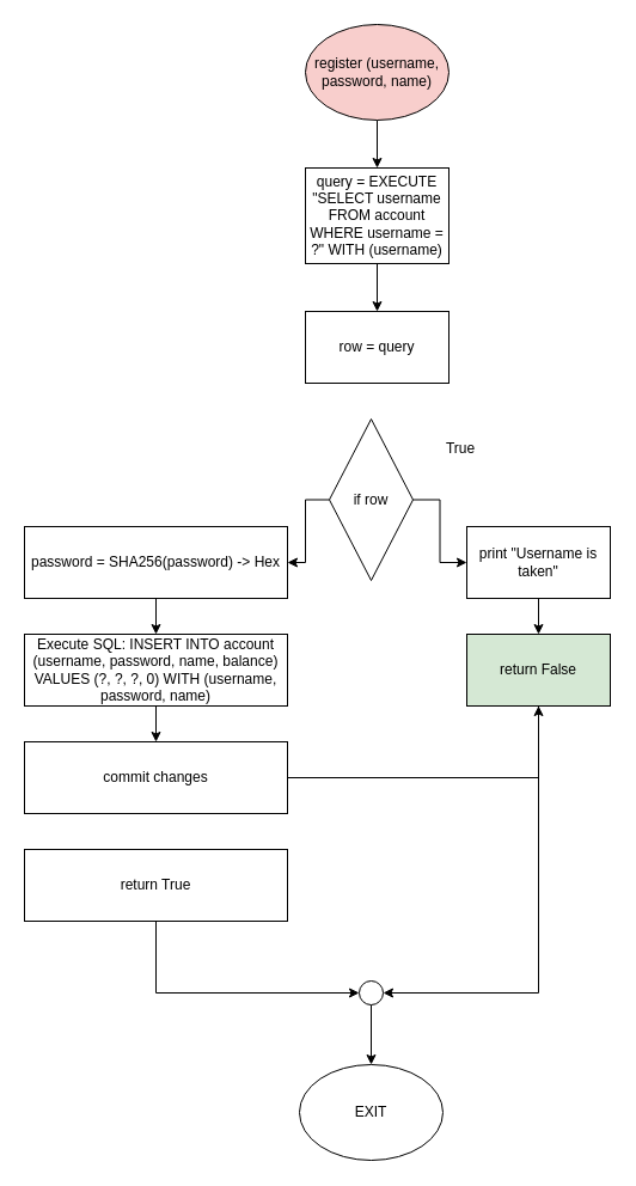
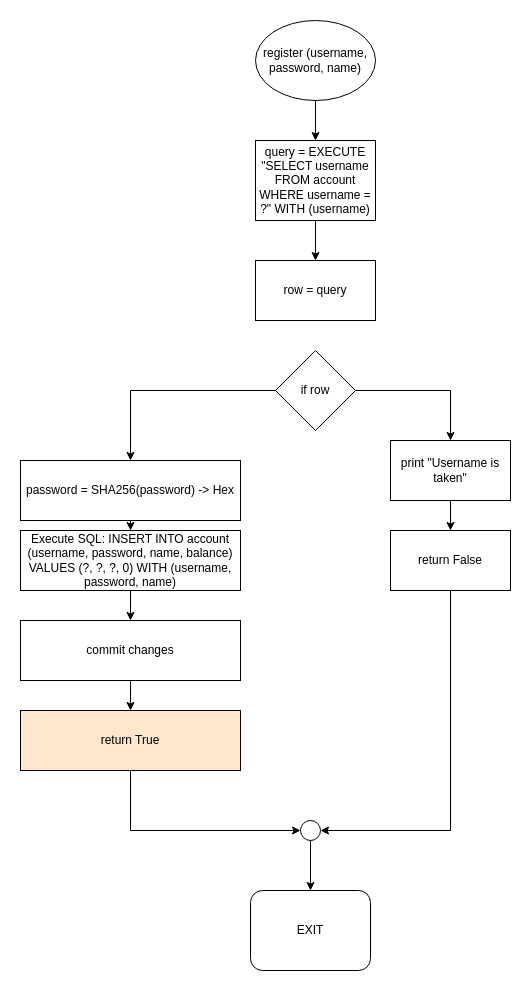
  <mxCell id="0" />
  <mxCell id="1" parent="0" />
  <mxCell id="2" value="" style="edgeStyle=orthogonalEdgeStyle;rounded=0;orthogonalLoop=1;jettySize=auto;html=1;" parent="1" source="3" target="5" edge="1"><mxGeometry relative="1" as="geometry" /></mxCell>
- <mxCell id="3" value="register (username, password, name)" style="ellipse;whiteSpace=wrap;html=1;fillColor=#f8cecc;" parent="1" vertex="1"><mxGeometry x="255" width="120" height="80" as="geometry" y="20" /></mxCell>
+ <mxCell id="3" value="register (username, password, name)" style="ellipse;whiteSpace=wrap;html=1;" parent="1" vertex="1"><mxGeometry x="255" width="120" height="80" as="geometry" y="20" /></mxCell>
  <mxCell id="4" value="" style="edgeStyle=orthogonalEdgeStyle;rounded=0;orthogonalLoop=1;jettySize=auto;html=1;" parent="1" source="5" target="6" edge="1"><mxGeometry relative="1" as="geometry" /></mxCell>
  <mxCell id="5" value="query = EXECUTE &quot;SELECT username FROM account WHERE username = ?&quot; WITH (username)" style="whiteSpace=wrap;html=1;" parent="1" vertex="1"><mxGeometry x="255" y="140" width="120" height="80" as="geometry" /></mxCell>
  <mxCell id="6" value="row = query" style="whiteSpace=wrap;html=1;" parent="1" vertex="1"><mxGeometry x="255" y="260" width="120" height="60" as="geometry" /></mxCell>
  <mxCell id="7" value="" style="edgeStyle=orthogonalEdgeStyle;rounded=0;orthogonalLoop=1;jettySize=auto;html=1;" parent="1" source="9" target="11" edge="1"><mxGeometry relative="1" as="geometry" /></mxCell>
  <mxCell id="8" value="" style="edgeStyle=orthogonalEdgeStyle;rounded=0;orthogonalLoop=1;jettySize=auto;html=1;exitX=0;exitY=0.5;exitDx=0;exitDy=0;" parent="1" source="9" target="14" edge="1"><mxGeometry relative="1" as="geometry" /></mxCell>
- <mxCell id="9" value="if row" style="rhombus;whiteSpace=wrap;html=1;" parent="1" vertex="1"><mxGeometry x="275" y="350" width="70" height="135" as="geometry" /></mxCell>
+ <mxCell id="9" value="if row" style="rhombus;whiteSpace=wrap;html=1;" parent="1" vertex="1"><mxGeometry x="275" y="350" width="80" height="80" as="geometry" /></mxCell>
  <mxCell id="10" value="" style="edgeStyle=orthogonalEdgeStyle;rounded=0;orthogonalLoop=1;jettySize=auto;html=1;" parent="1" source="11" target="22" edge="1"><mxGeometry relative="1" as="geometry" /></mxCell>
  <mxCell id="11" value="print &quot;Username is taken&quot;" style="whiteSpace=wrap;html=1;" parent="1" vertex="1"><mxGeometry x="390" y="440" width="120" height="60" as="geometry" /></mxCell>
- <mxCell id="12" value="True" style="text;html=1;align=center;verticalAlign=middle;whiteSpace=wrap;rounded=0;" parent="1" vertex="1"><mxGeometry x="355" y="360" width="60" height="30" as="geometry" /></mxCell>
  <mxCell id="13" value="" style="edgeStyle=orthogonalEdgeStyle;rounded=0;orthogonalLoop=1;jettySize=auto;html=1;" parent="1" source="14" target="16" edge="1"><mxGeometry relative="1" as="geometry" /></mxCell>
- <mxCell id="14" value="password = SHA256(password) -&amp;gt; Hex" style="whiteSpace=wrap;html=1;" parent="1" vertex="1"><mxGeometry x="20" y="440" width="220" height="60" as="geometry" /></mxCell>
+ <mxCell id="14" value="password = SHA256(password) -&amp;gt; Hex" style="whiteSpace=wrap;html=1;" parent="1" vertex="1"><mxGeometry x="20" y="460" width="220" height="60" as="geometry" /></mxCell>
  <mxCell id="15" value="" style="edgeStyle=orthogonalEdgeStyle;rounded=0;orthogonalLoop=1;jettySize=auto;html=1;" parent="1" source="16" target="18" edge="1"><mxGeometry relative="1" as="geometry" /></mxCell>
  <mxCell id="16" value="&lt;span class=&quot;hljs-keyword&quot;&gt;Execute&lt;/span&gt; &lt;span class=&quot;hljs-keyword&quot;&gt;SQL&lt;/span&gt;: &lt;span class=&quot;hljs-keyword&quot;&gt;INSERT&lt;/span&gt; &lt;span class=&quot;hljs-keyword&quot;&gt;INTO&lt;/span&gt; account (username, password, name, balance) &lt;span class=&quot;hljs-keyword&quot;&gt;VALUES&lt;/span&gt; (?, ?, ?, &lt;span class=&quot;hljs-number&quot;&gt;0&lt;/span&gt;) WITH (username, password, name)" style="whiteSpace=wrap;html=1;" parent="1" vertex="1"><mxGeometry x="20" y="530" width="220" height="60" as="geometry" /></mxCell>
- <mxCell id="17" value="" style="edgeStyle=orthogonalEdgeStyle;rounded=0;orthogonalLoop=1;jettySize=auto;html=1;" parent="1" source="18" target="22" edge="1"><mxGeometry relative="1" as="geometry" /></mxCell>
+ <mxCell id="17" value="" style="edgeStyle=orthogonalEdgeStyle;rounded=0;orthogonalLoop=1;jettySize=auto;html=1;" parent="1" source="18" target="20" edge="1"><mxGeometry relative="1" as="geometry" /></mxCell>
  <mxCell id="18" value="commit changes" style="whiteSpace=wrap;html=1;" parent="1" vertex="1"><mxGeometry x="20" y="620" width="220" height="60" as="geometry" /></mxCell>
  <mxCell id="19" style="edgeStyle=orthogonalEdgeStyle;rounded=0;orthogonalLoop=1;jettySize=auto;html=1;exitX=0.5;exitY=1;exitDx=0;exitDy=0;" parent="1" source="20" edge="1"><mxGeometry relative="1" as="geometry"><mxPoint x="300" y="830" as="targetPoint" /><Array as="points"><mxPoint x="130" y="830" /></Array></mxGeometry></mxCell>
- <mxCell id="20" value="return True" style="whiteSpace=wrap;html=1;" parent="1" vertex="1"><mxGeometry x="20" y="710" width="220" height="60" as="geometry" /></mxCell>
+ <mxCell id="20" value="return True" style="whiteSpace=wrap;html=1;fillColor=#ffe6cc;" parent="1" vertex="1"><mxGeometry x="20" y="710" width="220" height="60" as="geometry" /></mxCell>
  <mxCell id="21" style="edgeStyle=orthogonalEdgeStyle;rounded=0;orthogonalLoop=1;jettySize=auto;html=1;exitX=0.5;exitY=1;exitDx=0;exitDy=0;" parent="1" edge="1"><mxGeometry relative="1" as="geometry"><mxPoint x="450" y="550" as="sourcePoint" /><mxPoint x="320" y="830" as="targetPoint" /><Array as="points"><mxPoint x="450" y="830" /></Array></mxGeometry></mxCell>
- <mxCell id="22" value="return False" style="whiteSpace=wrap;html=1;fillColor=#d5e8d4;" parent="1" vertex="1"><mxGeometry x="390" y="530" width="120" height="60" as="geometry" /></mxCell>
- <mxCell id="23" value="EXIT" style="ellipse;whiteSpace=wrap;html=1;" parent="1" vertex="1"><mxGeometry x="250" y="890" width="120" height="80" as="geometry" /></mxCell>
+ <mxCell id="22" value="return False" style="whiteSpace=wrap;html=1;" parent="1" vertex="1"><mxGeometry x="390" y="530" width="120" height="60" as="geometry" /></mxCell>
+ <mxCell id="23" value="EXIT" style="whiteSpace=wrap;html=1;rounded=1;" parent="1" vertex="1"><mxGeometry x="250" y="890" width="120" height="80" as="geometry" /></mxCell>
  <mxCell id="24" style="edgeStyle=orthogonalEdgeStyle;rounded=0;orthogonalLoop=1;jettySize=auto;html=1;exitX=0.5;exitY=1;exitDx=0;exitDy=0;entryX=0.5;entryY=0;entryDx=0;entryDy=0;" parent="1" source="25" target="23" edge="1"><mxGeometry relative="1" as="geometry" /></mxCell>
  <mxCell id="25" value="" style="ellipse;whiteSpace=wrap;html=1;aspect=fixed;" parent="1" vertex="1"><mxGeometry x="300" y="820" width="20" height="20" as="geometry" /></mxCell>
